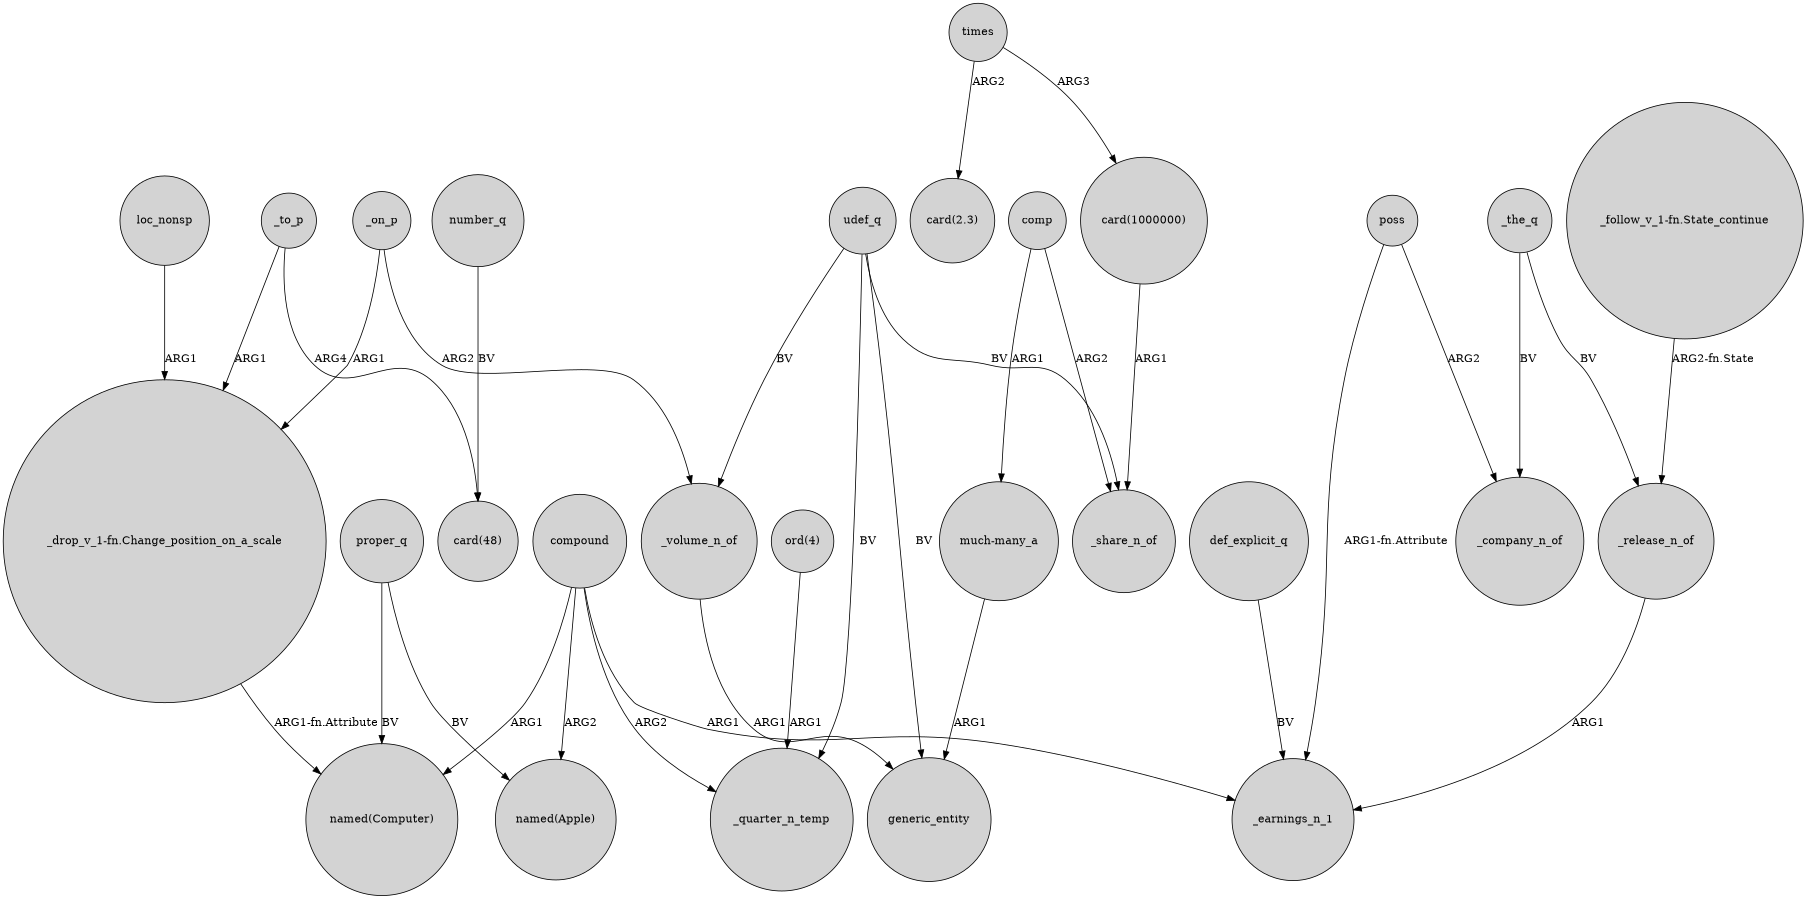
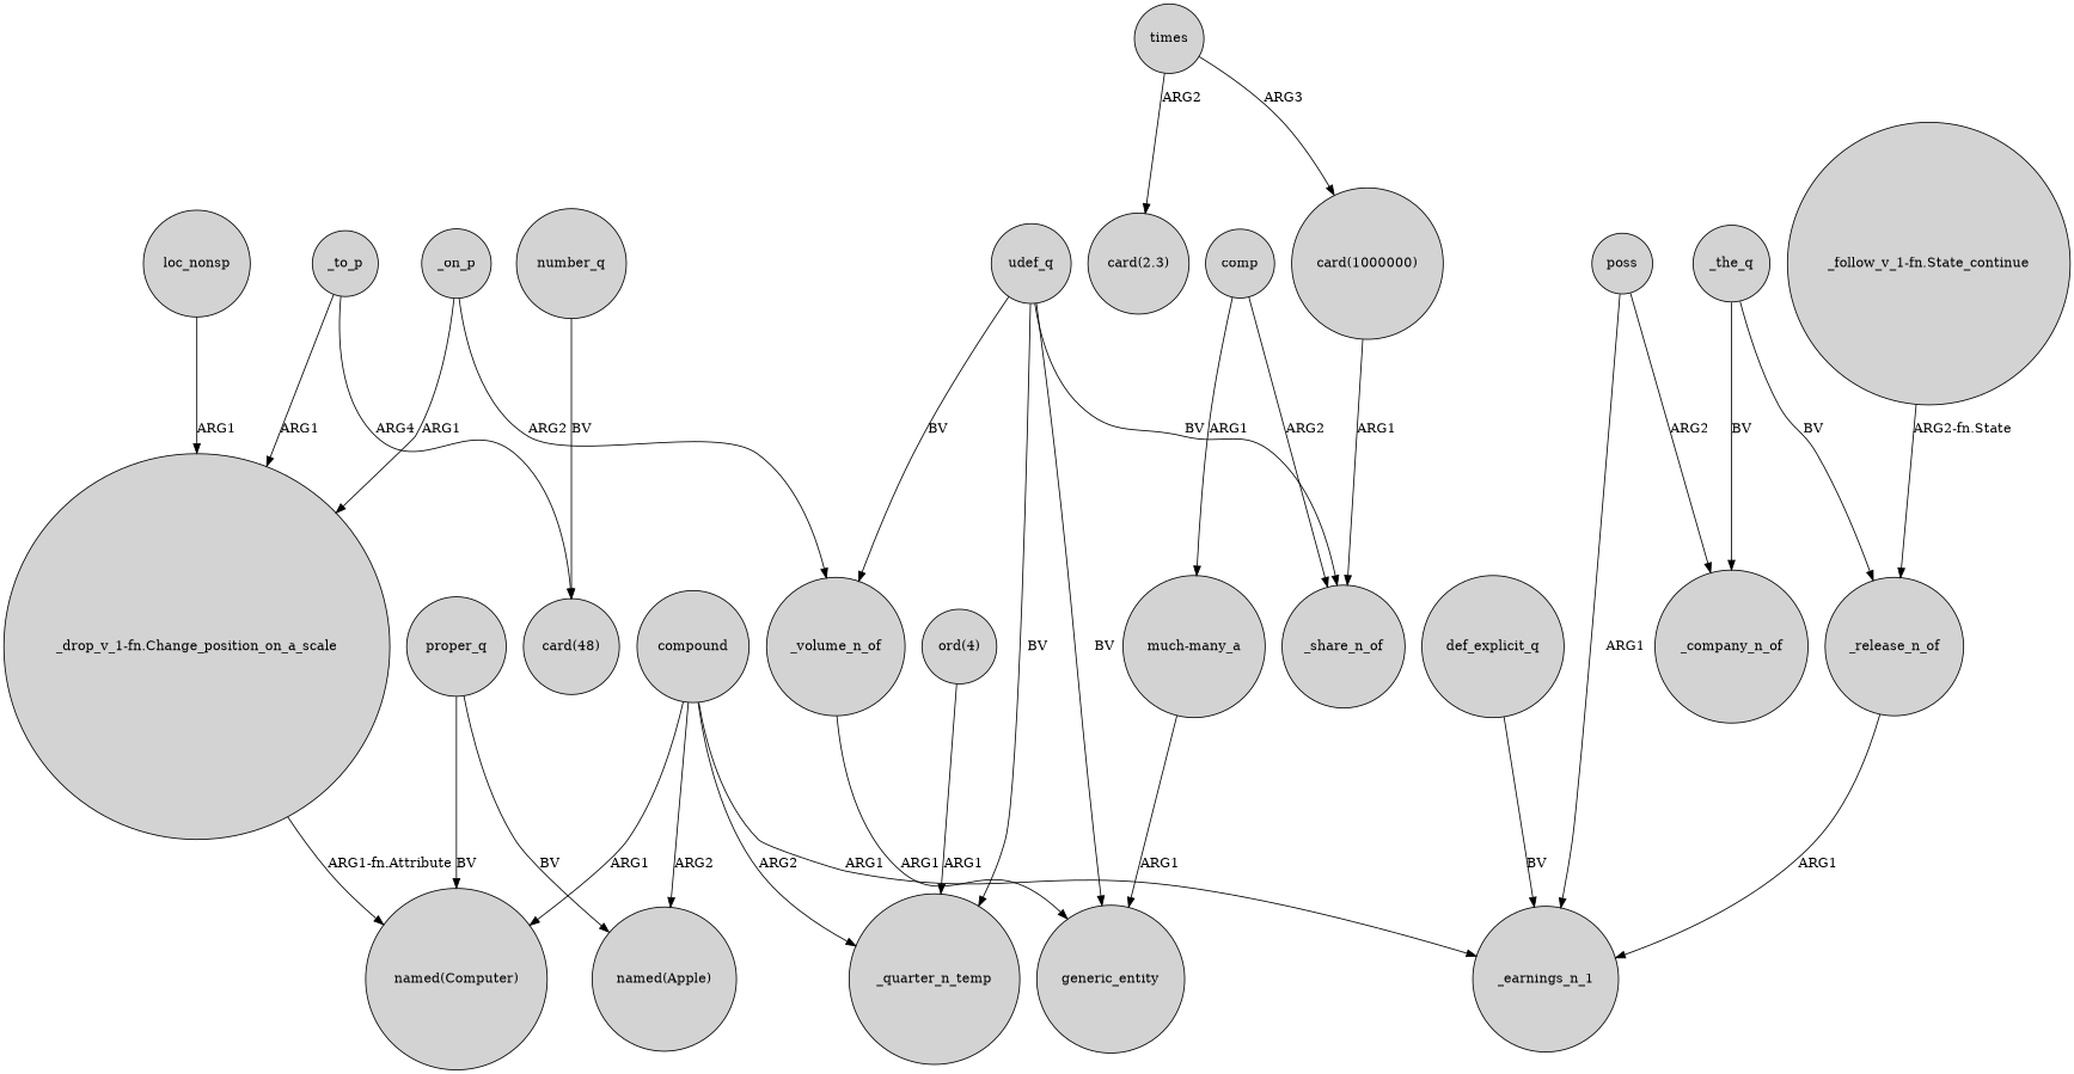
  digraph {
    node [shape=circle style=filled]
    proper_q
    "named(Apple)"
    "named(Computer)"
    times
    "card(2.3)"
    "card(1000000)"
    _share_n_of
    compound
    _earnings_n_1
    _quarter_n_temp
    "_drop_v_1-fn.Change_position_on_a_scale"
    _the_q
    _release_n_of
    _company_n_of
    _to_p
    "card(48)"
    loc_nonsp
    udef_q
    _volume_n_of
    generic_entity
    number_q
    comp
    "much-many_a"
    poss
    "_follow_v_1-fn.State_continue"
    _on_p
    def_explicit_q
    "ord(4)"
    proper_q -> "named(Apple)" [label=BV]
    proper_q -> "named(Computer)" [label=BV]
    times -> "card(2.3)" [label=ARG2]
    times -> "card(1000000)" [label=ARG3]
    "card(1000000)" -> _share_n_of [label=ARG1]
    compound -> "named(Apple)" [label=ARG2]
    compound -> "named(Computer)" [label=ARG1]
    compound -> _earnings_n_1 [label=ARG1]
    compound -> _quarter_n_temp [label=ARG2]
    "_drop_v_1-fn.Change_position_on_a_scale" -> "named(Computer)" [label="ARG1-fn.Attribute"]
    _the_q -> _release_n_of [label=BV]
    _the_q -> _company_n_of [label=BV]
    _release_n_of -> _earnings_n_1 [label=ARG1]
    _to_p -> "_drop_v_1-fn.Change_position_on_a_scale" [label=ARG1]
    _to_p -> "card(48)" [label=ARG4]
    loc_nonsp -> "_drop_v_1-fn.Change_position_on_a_scale" [label=ARG1]
    udef_q -> _share_n_of [label=BV]
    udef_q -> _quarter_n_temp [label=BV]
    udef_q -> _volume_n_of [label=BV]
    udef_q -> generic_entity [label=BV]
    _volume_n_of -> generic_entity [label=ARG1]
    number_q -> "card(48)" [label=BV]
    comp -> _share_n_of [label=ARG2]
    comp -> "much-many_a" [label=ARG1]
    "much-many_a" -> generic_entity [label=ARG1]
-   poss -> _earnings_n_1 [label="ARG1-fn.Attribute"]
+   poss -> _earnings_n_1 [label=ARG1]
    poss -> _company_n_of [label=ARG2]
    "_follow_v_1-fn.State_continue" -> _release_n_of [label="ARG2-fn.State"]
    _on_p -> "_drop_v_1-fn.Change_position_on_a_scale" [label=ARG1]
    _on_p -> _volume_n_of [label=ARG2]
    def_explicit_q -> _earnings_n_1 [label=BV]
    "ord(4)" -> _quarter_n_temp [label=ARG1]
  }
